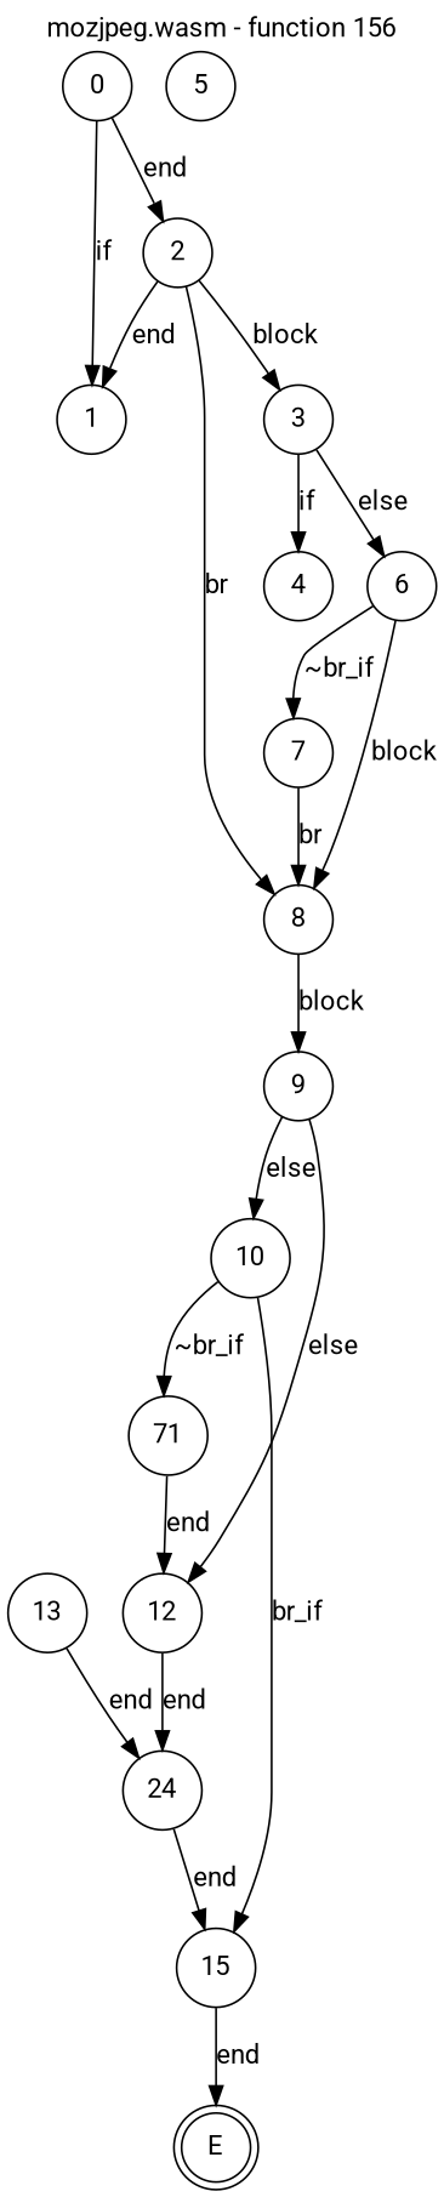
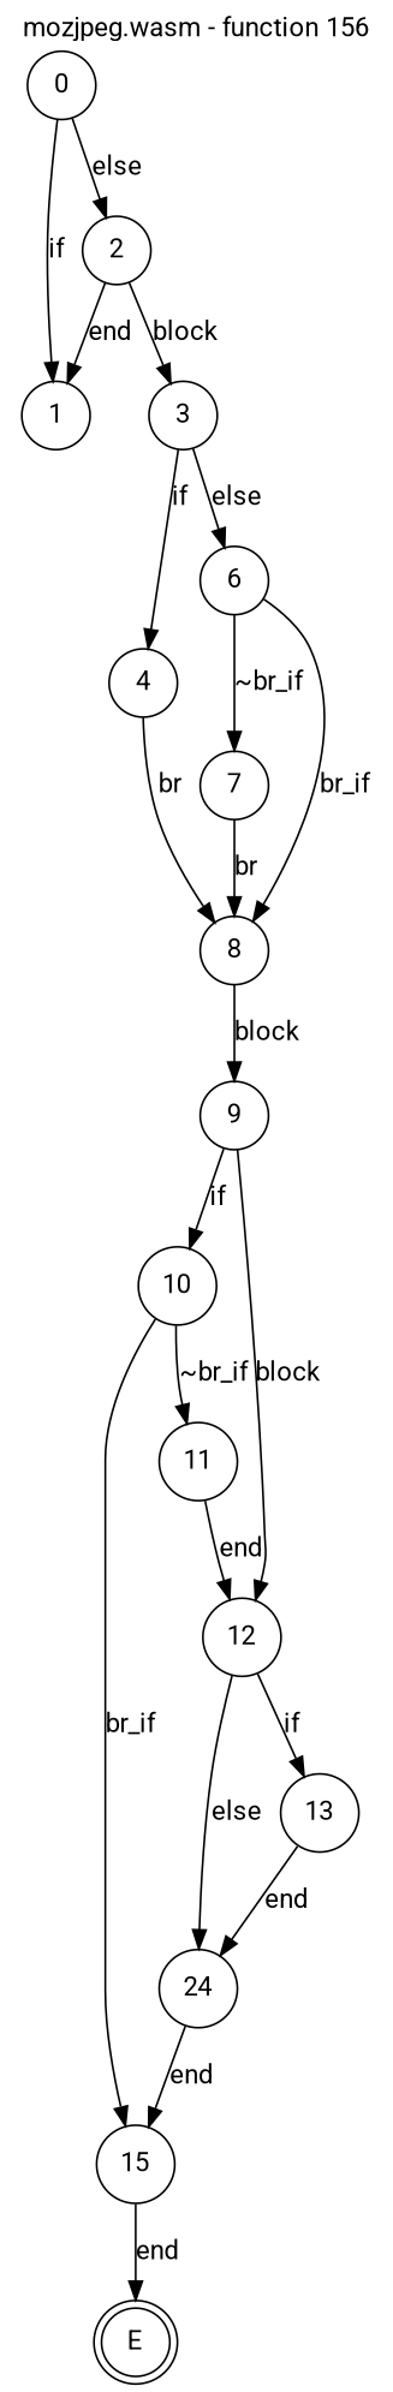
  digraph {
    fontname=Roboto
    label="mozjpeg.wasm - function 156"
    labelfontcolor=black
    labelfontname=Helvetica
    labelfontsize=16
    labelloc=t
    node [fontname=Roboto shape=circle fontcolor=black]
    edge [fontname=Roboto]
    E [shape=doublecircle fontcolor=""]
    n2 [label=0]
    n3 [label=1]
    n4 [label=2]
    n5 [label=3]
    n6 [label=4]
    n7 [label=6]
    n8 [label=8]
    n9 [label=7]
    n10 [label=9]
-   n11 [label=5]
    n12 [label=10]
    n13 [label=12]
-   n14 [label=71]
+   n14 [label=11]
    n15 [label=15]
    n16 [label=13]
    n17 [label=24]
    n2 -> n3 [label=if]
-   n2 -> n4 [label=end]
+   n2 -> n4 [label=else]
    n4 -> n3 [label=end]
    n4 -> n5 [label=block]
    n5 -> n6 [label=if]
    n5 -> n7 [label=else]
-   n4 -> n8 [label=br]
-   n7 -> n8 [label=block]
+   n6 -> n8 [label=br]
+   n7 -> n8 [label=br_if]
    n7 -> n9 [label="~br_if"]
    n8 -> n10 [label=block]
    n9 -> n8 [label=br]
-   n10 -> n12 [label=else]
-   n10 -> n13 [label=else]
+   n10 -> n12 [label=if]
+   n10 -> n13 [label=block]
    n12 -> n14 [label="~br_if"]
    n12 -> n15 [label=br_if]
-   n13 -> n17 [label=end]
+   n13 -> n16 [label=if]
+   n13 -> n17 [label=else]
    n14 -> n13 [label=end]
    n15 -> E [label=end]
    n16 -> n17 [label=end]
    n17 -> n15 [label=end]
  }
